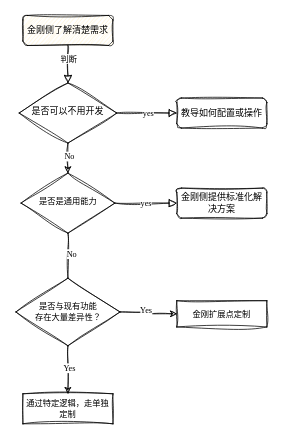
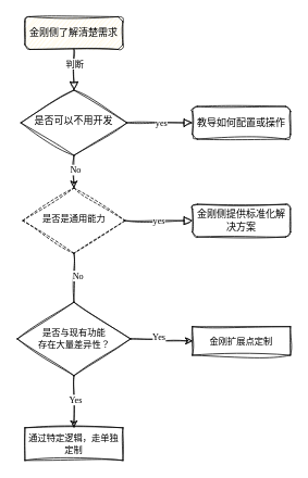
  <mxCell id="0" />
  <mxCell id="1" parent="0" />
  <mxCell id="2" value="" style="rounded=0;html=1;jettySize=auto;orthogonalLoop=1;fontSize=11;endArrow=block;endFill=0;endSize=8;strokeWidth=1;shadow=0;labelBackgroundColor=none;edgeStyle=orthogonalEdgeStyle;sketch=1;curveFitting=1;jiggle=2;" parent="1" source="4" target="9" edge="1"><mxGeometry relative="1" as="geometry" /></mxCell>
  <mxCell id="3" value="判断" style="edgeLabel;html=1;align=center;verticalAlign=middle;resizable=0;points=[];fontSize=11;fontFamily=Architects Daughter;" vertex="1" connectable="0" parent="2"><mxGeometry x="-0.325" relative="1" as="geometry"><mxPoint as="offset" /></mxGeometry></mxCell>
  <mxCell id="4" value="金刚侧了解清楚需求" style="rounded=1;whiteSpace=wrap;html=1;fontSize=12;glass=0;strokeWidth=1;shadow=0;sketch=1;curveFitting=1;jiggle=2;fillColor=#fff2cc;" parent="1" vertex="1"><mxGeometry x="30" y="20" width="120" height="40" as="geometry" /></mxCell>
  <mxCell id="5" value="" style="edgeStyle=orthogonalEdgeStyle;rounded=0;html=1;jettySize=auto;orthogonalLoop=1;fontSize=11;endArrow=block;endFill=0;endSize=8;strokeWidth=1;shadow=0;labelBackgroundColor=none;sketch=1;curveFitting=1;jiggle=2;" parent="1" source="9" target="10" edge="1"><mxGeometry y="10" relative="1" as="geometry"><mxPoint as="offset" /></mxGeometry></mxCell>
  <mxCell id="6" value="yes" style="edgeLabel;html=1;align=center;verticalAlign=middle;resizable=0;points=[];fontSize=11;fontFamily=Architects Daughter;" vertex="1" connectable="0" parent="5"><mxGeometry x="0.313" y="1" relative="1" as="geometry"><mxPoint x="-12" y="1" as="offset" /></mxGeometry></mxCell>
  <mxCell id="7" style="edgeStyle=orthogonalEdgeStyle;rounded=0;sketch=1;hachureGap=4;jiggle=2;curveFitting=1;orthogonalLoop=1;jettySize=auto;html=1;entryX=0.5;entryY=0;entryDx=0;entryDy=0;fontFamily=Architects Daughter;fontSource=https%3A%2F%2Ffonts.googleapis.com%2Fcss%3Ffamily%3DArchitects%2BDaughter;fontSize=11;" edge="1" parent="1" source="9" target="15"><mxGeometry relative="1" as="geometry" /></mxCell>
  <mxCell id="8" value="No" style="edgeLabel;html=1;align=center;verticalAlign=middle;resizable=0;points=[];fontSize=11;fontFamily=Architects Daughter;" vertex="1" connectable="0" parent="7"><mxGeometry x="-0.156" y="1" relative="1" as="geometry"><mxPoint as="offset" /></mxGeometry></mxCell>
  <mxCell id="9" value="是否可以不用开发" style="rhombus;whiteSpace=wrap;html=1;shadow=0;fontFamily=Helvetica;fontSize=12;align=center;strokeWidth=1;spacing=6;spacingTop=-4;sketch=1;curveFitting=1;jiggle=2;" parent="1" vertex="1"><mxGeometry x="25" y="110" width="130" height="80" as="geometry" /></mxCell>
  <mxCell id="10" value="教导如何配置或操作" style="rounded=1;whiteSpace=wrap;html=1;fontSize=12;glass=0;strokeWidth=1;shadow=0;sketch=1;curveFitting=1;jiggle=2;" parent="1" vertex="1"><mxGeometry x="235" y="130" width="120" height="40" as="geometry" /></mxCell>
  <mxCell id="11" value="" style="edgeStyle=orthogonalEdgeStyle;rounded=0;html=1;jettySize=auto;orthogonalLoop=1;fontSize=11;endArrow=block;endFill=0;endSize=8;strokeWidth=1;shadow=0;labelBackgroundColor=none;sketch=1;curveFitting=1;jiggle=2;" parent="1" source="15" target="16" edge="1"><mxGeometry x="0.008" y="10" relative="1" as="geometry"><mxPoint as="offset" /></mxGeometry></mxCell>
  <mxCell id="12" value="yes" style="edgeLabel;html=1;align=center;verticalAlign=middle;resizable=0;points=[];fontSize=11;fontFamily=Architects Daughter;" vertex="1" connectable="0" parent="11"><mxGeometry x="-0.013" relative="1" as="geometry"><mxPoint as="offset" /></mxGeometry></mxCell>
  <mxCell id="13" style="edgeStyle=orthogonalEdgeStyle;rounded=0;sketch=1;hachureGap=4;jiggle=2;curveFitting=1;orthogonalLoop=1;jettySize=auto;html=1;entryX=0.5;entryY=0;entryDx=0;entryDy=0;fontFamily=Architects Daughter;fontSource=https%3A%2F%2Ffonts.googleapis.com%2Fcss%3Ffamily%3DArchitects%2BDaughter;fontSize=11;endArrow=none;" edge="1" parent="1" source="15" target="21"><mxGeometry relative="1" as="geometry" /></mxCell>
  <mxCell id="14" value="No" style="edgeLabel;html=1;align=center;verticalAlign=middle;resizable=0;points=[];fontSize=11;fontFamily=Architects Daughter;" vertex="1" connectable="0" parent="13"><mxGeometry x="-0.065" y="4" relative="1" as="geometry"><mxPoint as="offset" /></mxGeometry></mxCell>
- <mxCell id="15" value="&lt;font style=&quot;font-size: 11px;&quot;&gt;是否是通用能力&lt;/font&gt;" style="rhombus;whiteSpace=wrap;html=1;shadow=0;fontFamily=Helvetica;fontSize=12;align=center;strokeWidth=1;spacing=6;spacingTop=-4;sketch=1;curveFitting=1;jiggle=2;" parent="1" vertex="1"><mxGeometry x="27.5" y="230" width="125" height="80" as="geometry" /></mxCell>
+ <mxCell id="15" value="&lt;font style=&quot;font-size: 11px;&quot;&gt;是否是通用能力&lt;/font&gt;" style="rhombus;whiteSpace=wrap;html=1;shadow=0;fontFamily=Helvetica;fontSize=12;align=center;strokeWidth=1;spacing=6;spacingTop=-4;sketch=1;curveFitting=1;jiggle=2;dashed=1;" parent="1" vertex="1"><mxGeometry x="27.5" y="230" width="125" height="80" as="geometry" /></mxCell>
  <mxCell id="16" value="金刚侧提供标准化解决方案" style="rounded=1;whiteSpace=wrap;html=1;fontSize=12;glass=0;strokeWidth=1;shadow=0;sketch=1;curveFitting=1;jiggle=2;" parent="1" vertex="1"><mxGeometry x="235" y="250" width="120" height="40" as="geometry" /></mxCell>
  <mxCell id="17" value="" style="edgeStyle=orthogonalEdgeStyle;rounded=0;sketch=1;hachureGap=4;jiggle=2;curveFitting=1;orthogonalLoop=1;jettySize=auto;html=1;fontFamily=Architects Daughter;fontSource=https%3A%2F%2Ffonts.googleapis.com%2Fcss%3Ffamily%3DArchitects%2BDaughter;fontSize=11;" edge="1" parent="1" source="21" target="22"><mxGeometry relative="1" as="geometry" /></mxCell>
  <mxCell id="18" value="Yes" style="edgeLabel;html=1;align=center;verticalAlign=middle;resizable=0;points=[];fontSize=11;fontFamily=Architects Daughter;" vertex="1" connectable="0" parent="17"><mxGeometry x="-0.14" y="3" relative="1" as="geometry"><mxPoint as="offset" /></mxGeometry></mxCell>
  <mxCell id="19" value="" style="edgeStyle=orthogonalEdgeStyle;rounded=0;sketch=1;hachureGap=4;jiggle=2;curveFitting=1;orthogonalLoop=1;jettySize=auto;html=1;fontFamily=Architects Daughter;fontSource=https%3A%2F%2Ffonts.googleapis.com%2Fcss%3Ffamily%3DArchitects%2BDaughter;fontSize=11;" edge="1" parent="1" source="21" target="23"><mxGeometry relative="1" as="geometry" /></mxCell>
  <mxCell id="20" value="Yes" style="edgeLabel;html=1;align=center;verticalAlign=middle;resizable=0;points=[];fontSize=11;fontFamily=Architects Daughter;" vertex="1" connectable="0" parent="19"><mxGeometry x="-0.101" y="1" relative="1" as="geometry"><mxPoint as="offset" /></mxGeometry></mxCell>
  <mxCell id="21" value="是否与现有功能&lt;br&gt;存在大量差异性？" style="rhombus;whiteSpace=wrap;html=1;sketch=1;hachureGap=4;jiggle=2;curveFitting=1;fontFamily=Architects Daughter;fontSource=https%3A%2F%2Ffonts.googleapis.com%2Fcss%3Ffamily%3DArchitects%2BDaughter;fontSize=11;" vertex="1" parent="1"><mxGeometry x="20.63" y="370" width="138.75" height="90" as="geometry" /></mxCell>
  <mxCell id="22" value="金刚扩展点定制" style="whiteSpace=wrap;html=1;fontSize=11;fontFamily=Architects Daughter;sketch=1;hachureGap=4;jiggle=2;curveFitting=1;fontSource=https%3A%2F%2Ffonts.googleapis.com%2Fcss%3Ffamily%3DArchitects%2BDaughter;" vertex="1" parent="1"><mxGeometry x="235" y="400" width="120" height="35" as="geometry" /></mxCell>
  <mxCell id="23" value="通过特定逻辑，走单独定制" style="whiteSpace=wrap;html=1;fontSize=11;fontFamily=Architects Daughter;sketch=1;hachureGap=4;jiggle=2;curveFitting=1;fontSource=https%3A%2F%2Ffonts.googleapis.com%2Fcss%3Ffamily%3DArchitects%2BDaughter;" vertex="1" parent="1"><mxGeometry x="30" y="524" width="120" height="40" as="geometry" /></mxCell>
